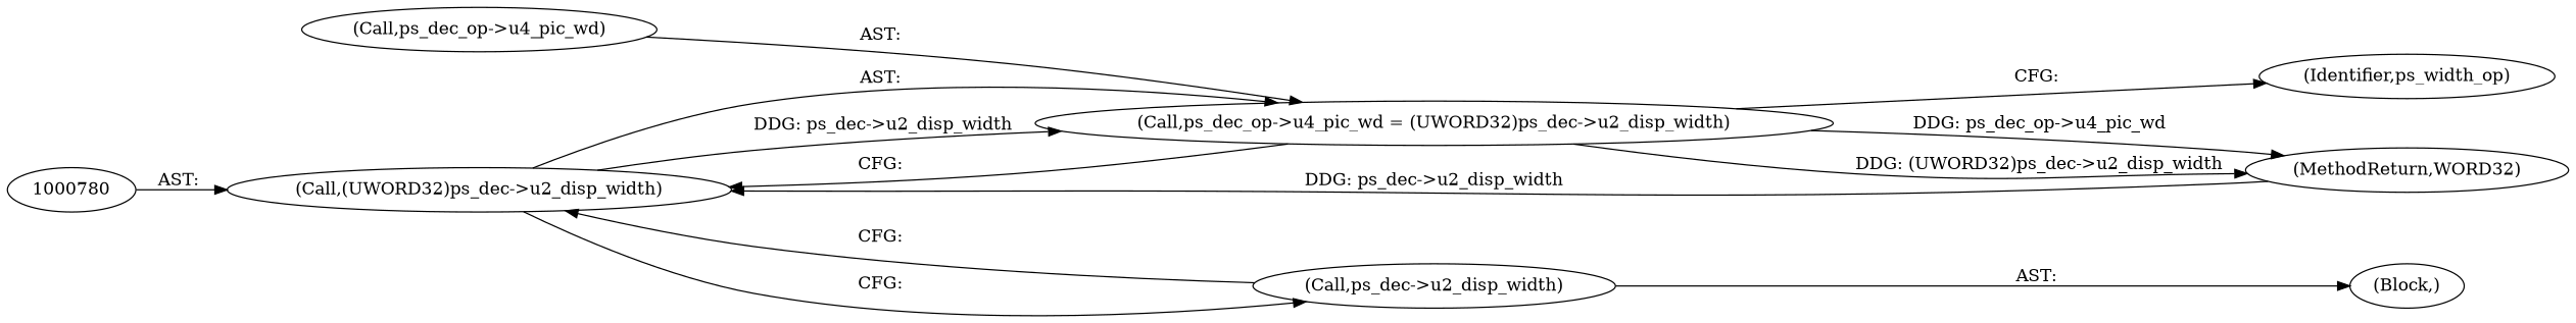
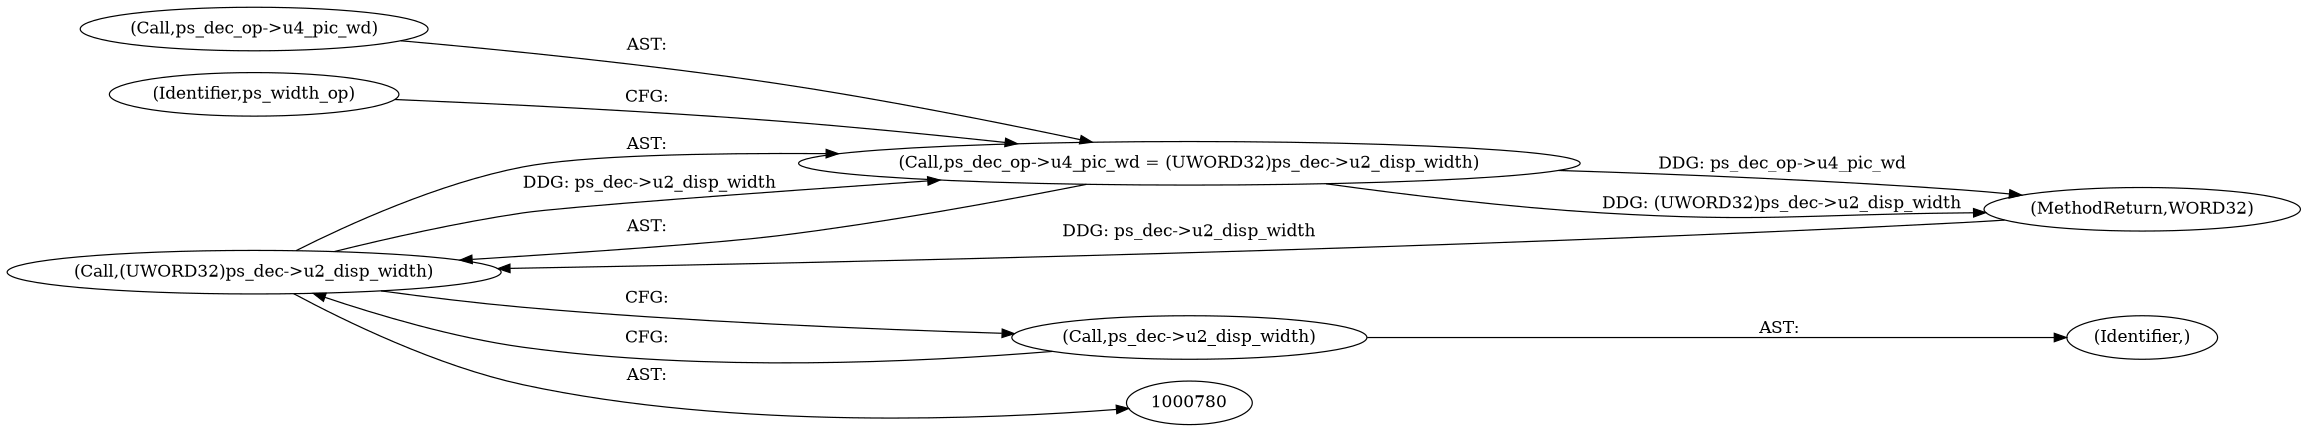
  digraph {
    rankdir=LR
    n1 [label="(Call,(UWORD32)ps_dec->u2_disp_width)"]
    n2 [label="(Call,ps_dec_op->u4_pic_wd = (UWORD32)ps_dec->u2_disp_width)"]
    n3 [label="(Call,ps_dec->u2_disp_width)"]
    n4 [label="(MethodReturn,WORD32)"]
-   n5 [label="(Block,)"]
+   n5 [label="(Identifier,)"]
    n6 [label="(Call,ps_dec_op->u4_pic_wd)"]
    n7 [label="(Identifier,ps_width_op)"]
    1000780
    n1 -> n2 [label="AST: "]
    n1 -> n2 [label="DDG: ps_dec->u2_disp_width"]
    n1 -> n3 [label="CFG: "]
-   n2 -> n1 [label="CFG: "]
+   n2 -> n1 [label="AST: "]
    n2 -> n4 [label="DDG: ps_dec_op->u4_pic_wd"]
    n2 -> n4 [label="DDG: (UWORD32)ps_dec->u2_disp_width"]
    n3 -> n1 [label="CFG: "]
    n3 -> n5 [label="AST: "]
    n4 -> n1 [label="DDG: ps_dec->u2_disp_width"]
    n6 -> n2 [label="AST: "]
-   n2 -> n7 [label="CFG: "]
-   1000780 -> n1 [label="AST: "]
+   n7 -> n2 [label="CFG: "]
+   n1 -> 1000780 [label="AST: "]
  }
